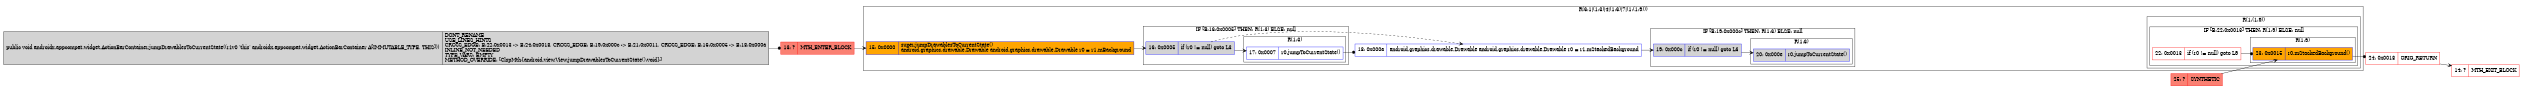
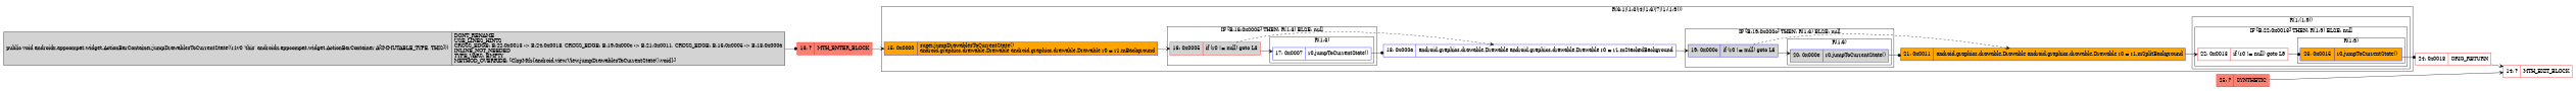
  digraph {
    rankdir=LR
    node [color=blue fillcolor=white shape=record style=filled]
    edge [arrowhead=vee]
    n1 [label="{17\:\ 0x0007|r0.jumpToCurrentState()\l}"]
-   n2 [fillcolor=lightgrey label="{16\:\ 0x0005|if (r0 != null) goto L3\l}"]
+   n2 [color=red fillcolor=lightgrey label="{16\:\ 0x0005|if (r0 != null) goto L3\l}"]
    n3 [fillcolor=lightgrey label="{20\:\ 0x000e|r0.jumpToCurrentState()\l}"]
    n4 [fillcolor=lightgrey label="{19\:\ 0x000c|if (r0 != null) goto L6\l}"]
-   n5 [fillcolor=orange label="{23\:\ 0x0015|r0.mStackedBackground()\l}"]
+   n5 [fillcolor=orange label="{23\:\ 0x0015|r0.jumpToCurrentState()\l}"]
    n6 [color=red label="{22\:\ 0x0013|if (r0 != null) goto L9\l}"]
    n7 [fillcolor=orange label="{15\:\ 0x0000|super.jumpDrawablesToCurrentState()\landroid.graphics.drawable.Drawable android.graphics.drawable.Drawable r0 = r1.mBackground\l}"]
    n8 [label="{18\:\ 0x000a|android.graphics.drawable.Drawable android.graphics.drawable.Drawable r0 = r1.mStackedBackground\l}"]
+   n9 [fillcolor=orange label="{21\:\ 0x0011|android.graphics.drawable.Drawable android.graphics.drawable.Drawable r0 = r1.mSplitBackground\l}"]
    n10 [color=red label="{24\:\ 0x0018|ORIG_RETURN\l}"]
    n11 [color=red fillcolor=salmon label="{25\:\ ?|SYNTHETIC\l}"]
    n12 [color=red label="{14\:\ ?|MTH_EXIT_BLOCK\l}"]
    n13 [color=red fillcolor=salmon label="{13\:\ ?|MTH_ENTER_BLOCK\l}"]
    n14 [fillcolor=lightgrey label="{public void androidx.appcompat.widget.ActionBarContainer.jumpDrawablesToCurrentState((r1v0 'this' androidx.appcompat.widget.ActionBarContainer A[IMMUTABLE_TYPE, THIS]))  | DONT_RENAME\lUSE_LINES_HINTS\lCROSS_EDGE: B:22:0x0013 \-\> B:24:0x0018, CROSS_EDGE: B:19:0x000c \-\> B:21:0x0011, CROSS_EDGE: B:16:0x0005 \-\> B:18:0x000a\lINLINE_NOT_NEEDED\lTYPE_VARS: EMPTY\lMETHOD_OVERRIDE: [ClspMth\{android.view.View.jumpDrawablesToCurrentState():void\}]\l}" color=""]
    subgraph cluster_1 {
      label="R(6:1|(1:3)|4|(1:6)|7|(1:(1:9)))"
      n7
      n8
+     n9
      subgraph cluster_2 {
        label="IF [B:16:0x0005] THEN: R(1:3) ELSE: null"
        n2
        subgraph cluster_3 {
          label="R(1:3)"
          n1
        }
      }
      subgraph cluster_4 {
        label="IF [B:19:0x000c] THEN: R(1:6) ELSE: null"
        n4
        subgraph cluster_5 {
          label="R(1:6)"
          n3
        }
      }
      subgraph cluster_6 {
        label="R(1:(1:9))"
        subgraph cluster_7 {
          label="IF [B:22:0x0013] THEN: R(1:9) ELSE: null"
          n6
          subgraph cluster_8 {
            label="R(1:9)"
            n5
          }
        }
      }
    }
    n1 -> n8 [arrowhead=dot]
    n2 -> n1
    n2 -> n8 [style=dashed]
+   n3 -> n9 [arrowhead=dot]
    n4 -> n3
+   n4 -> n9 [style=dashed]
    n5 -> n10 [arrowhead=dot]
    n6 -> n5 [arrowhead=dot]
    n7 -> n2
    n8 -> n4
+   n9 -> n6
    n10 -> n12
-   n11 -> n5
+   n11 -> n12
    n13 -> n7
    n14 -> n13 [arrowhead=dot]
  }
